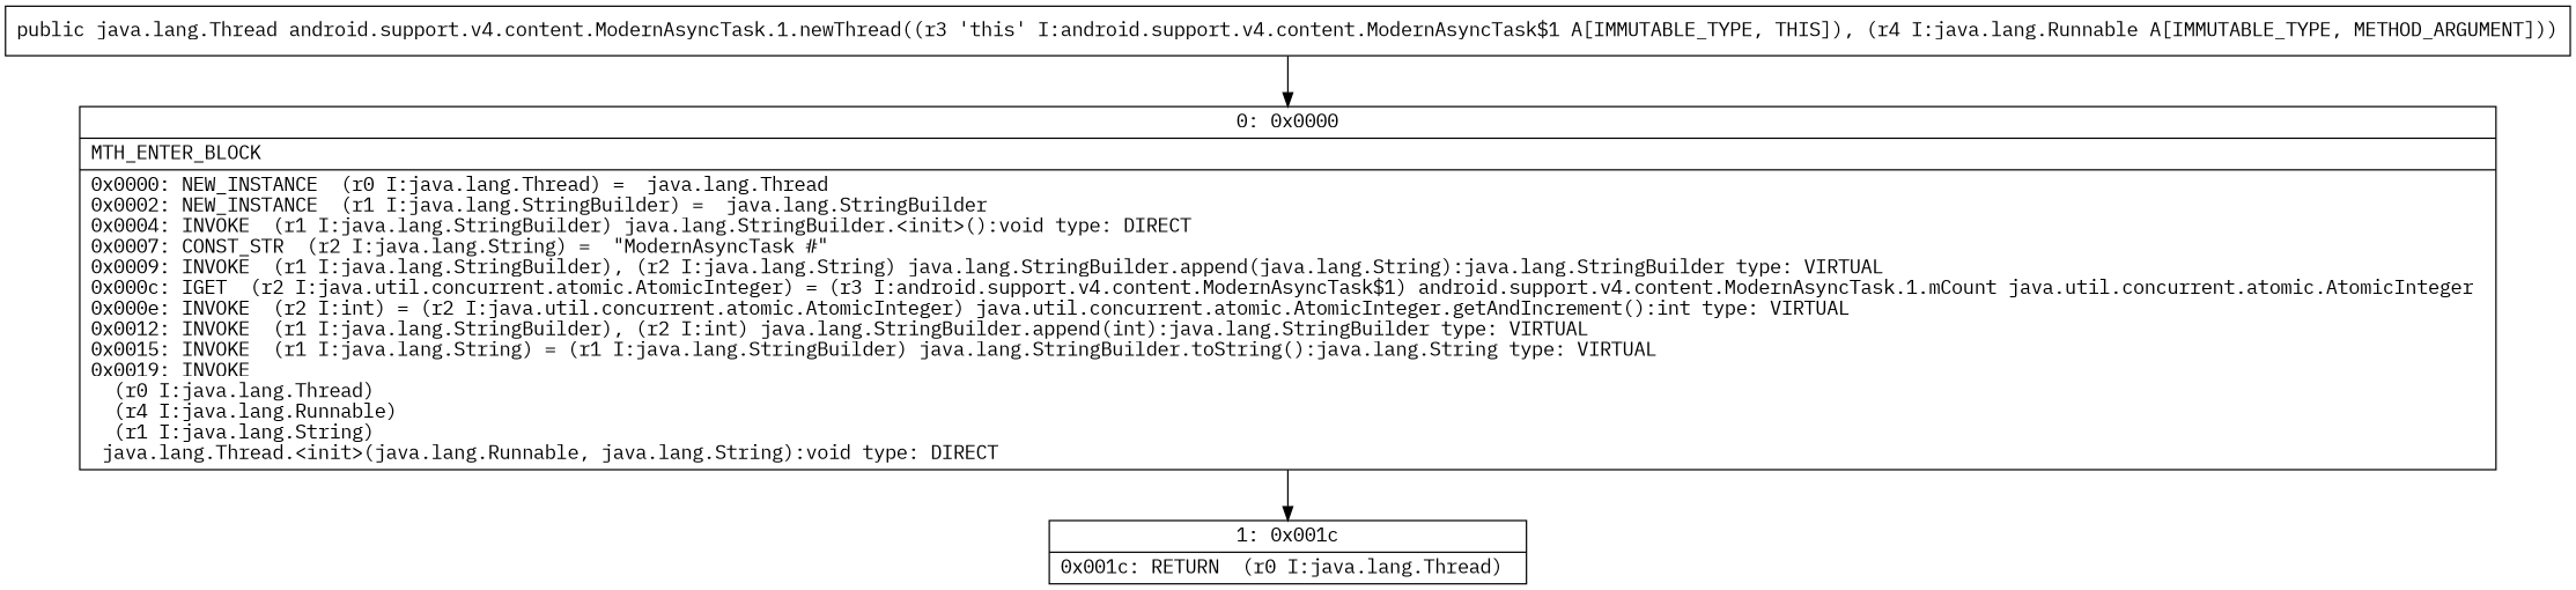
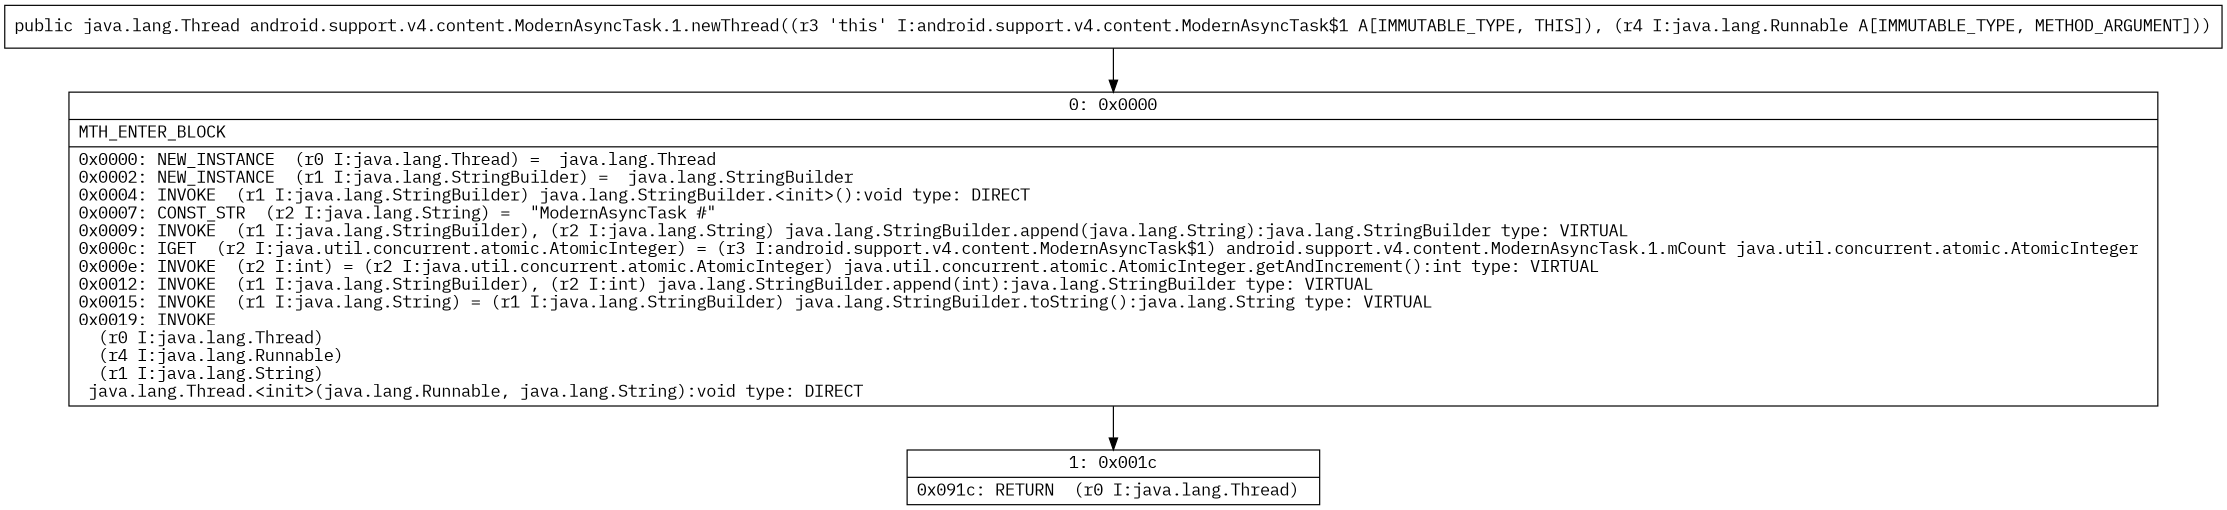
  digraph {
    fontname="IBM Plex Mono"
    node [shape=record fontname="IBM Plex Mono"]
    edge [fontname="IBM Plex Mono"]
    n1 [label="{0\:\ 0x0000|MTH_ENTER_BLOCK\l|0x0000: NEW_INSTANCE  (r0 I:java.lang.Thread) =  java.lang.Thread \l0x0002: NEW_INSTANCE  (r1 I:java.lang.StringBuilder) =  java.lang.StringBuilder \l0x0004: INVOKE  (r1 I:java.lang.StringBuilder) java.lang.StringBuilder.\<init\>():void type: DIRECT \l0x0007: CONST_STR  (r2 I:java.lang.String) =  \"ModernAsyncTask #\" \l0x0009: INVOKE  (r1 I:java.lang.StringBuilder), (r2 I:java.lang.String) java.lang.StringBuilder.append(java.lang.String):java.lang.StringBuilder type: VIRTUAL \l0x000c: IGET  (r2 I:java.util.concurrent.atomic.AtomicInteger) = (r3 I:android.support.v4.content.ModernAsyncTask$1) android.support.v4.content.ModernAsyncTask.1.mCount java.util.concurrent.atomic.AtomicInteger \l0x000e: INVOKE  (r2 I:int) = (r2 I:java.util.concurrent.atomic.AtomicInteger) java.util.concurrent.atomic.AtomicInteger.getAndIncrement():int type: VIRTUAL \l0x0012: INVOKE  (r1 I:java.lang.StringBuilder), (r2 I:int) java.lang.StringBuilder.append(int):java.lang.StringBuilder type: VIRTUAL \l0x0015: INVOKE  (r1 I:java.lang.String) = (r1 I:java.lang.StringBuilder) java.lang.StringBuilder.toString():java.lang.String type: VIRTUAL \l0x0019: INVOKE  \l  (r0 I:java.lang.Thread)\l  (r4 I:java.lang.Runnable)\l  (r1 I:java.lang.String)\l java.lang.Thread.\<init\>(java.lang.Runnable, java.lang.String):void type: DIRECT \l}"]
-   n2 [label="{1\:\ 0x001c|0x001c: RETURN  (r0 I:java.lang.Thread) \l}"]
+   n2 [label="{1\:\ 0x001c|0x091c: RETURN  (r0 I:java.lang.Thread) \l}"]
    n3 [label="{public java.lang.Thread android.support.v4.content.ModernAsyncTask.1.newThread((r3 'this' I:android.support.v4.content.ModernAsyncTask$1 A[IMMUTABLE_TYPE, THIS]), (r4 I:java.lang.Runnable A[IMMUTABLE_TYPE, METHOD_ARGUMENT])) }"]
    n1 -> n2
    n3 -> n1
  }
